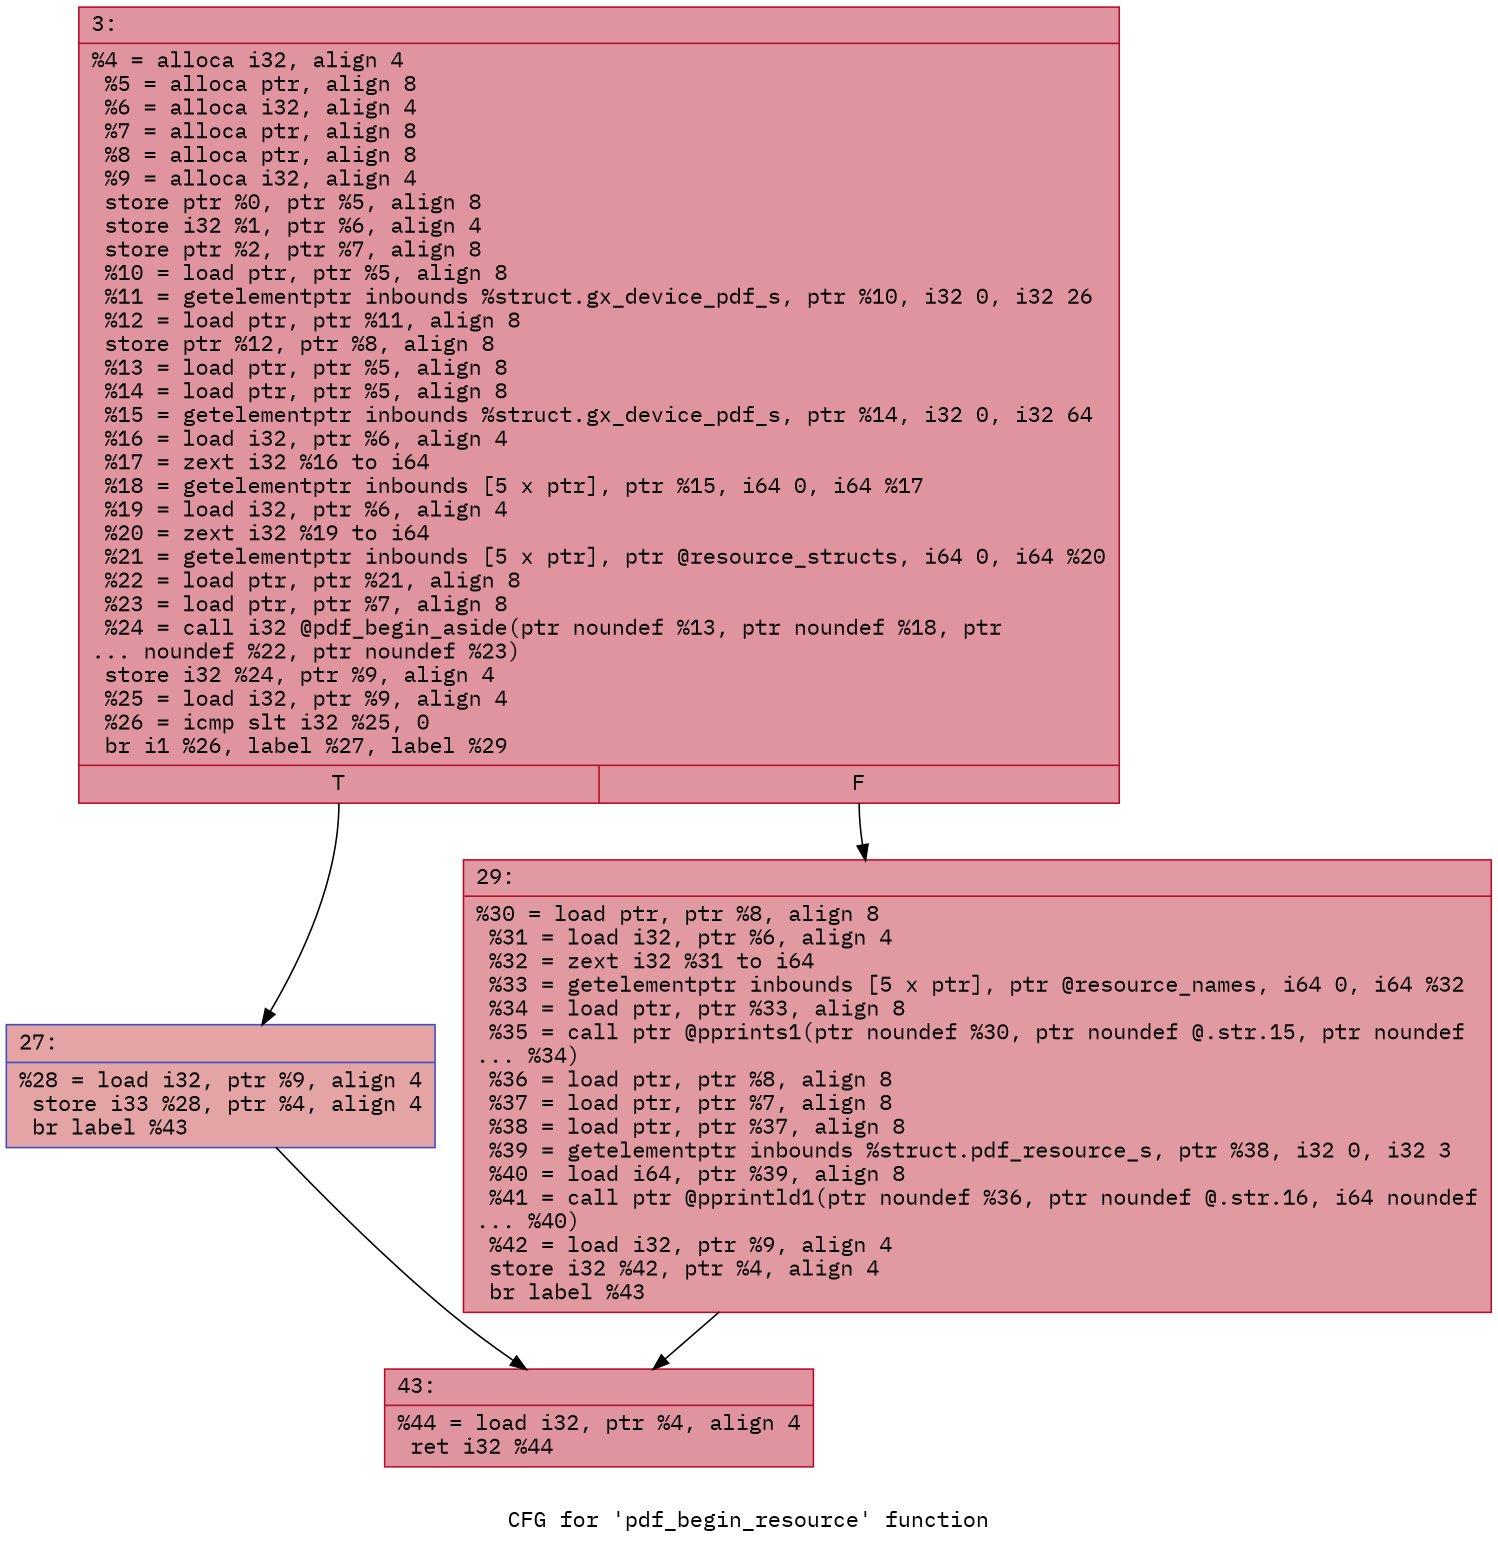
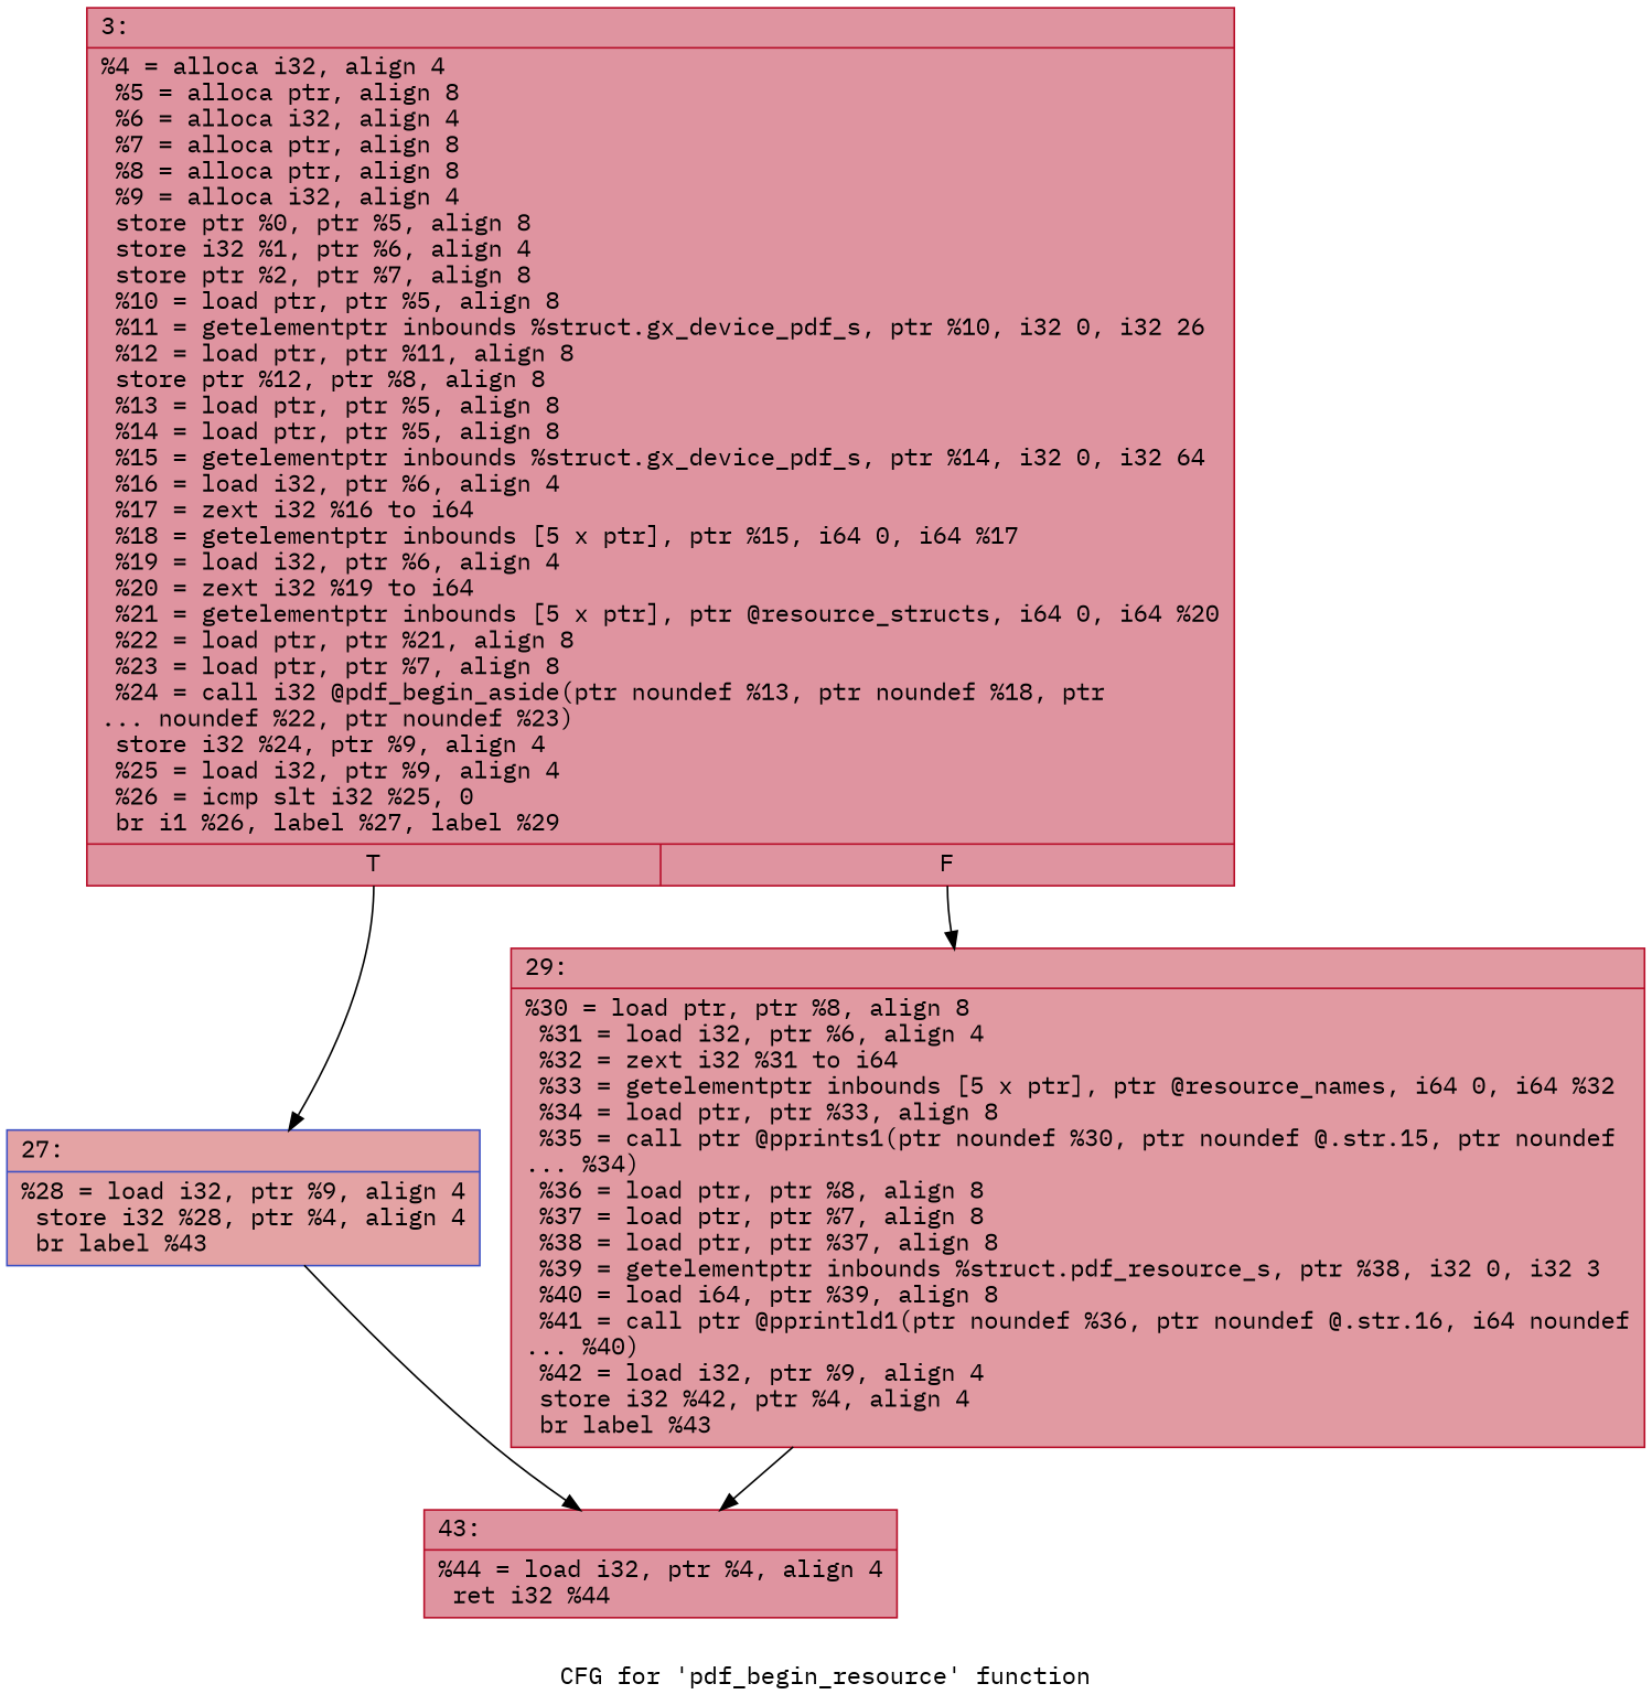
  digraph {
    label="CFG for 'pdf_begin_resource' function"
    fontname="IBM Plex Mono"
    node [color="#b70d28ff" fillcolor="#b70d2870" fontname="IBM Plex Mono" shape=record style=filled]
    edge [fontname="IBM Plex Mono"]
    n1 [label="{3:\l|  %4 = alloca i32, align 4\l  %5 = alloca ptr, align 8\l  %6 = alloca i32, align 4\l  %7 = alloca ptr, align 8\l  %8 = alloca ptr, align 8\l  %9 = alloca i32, align 4\l  store ptr %0, ptr %5, align 8\l  store i32 %1, ptr %6, align 4\l  store ptr %2, ptr %7, align 8\l  %10 = load ptr, ptr %5, align 8\l  %11 = getelementptr inbounds %struct.gx_device_pdf_s, ptr %10, i32 0, i32 26\l  %12 = load ptr, ptr %11, align 8\l  store ptr %12, ptr %8, align 8\l  %13 = load ptr, ptr %5, align 8\l  %14 = load ptr, ptr %5, align 8\l  %15 = getelementptr inbounds %struct.gx_device_pdf_s, ptr %14, i32 0, i32 64\l  %16 = load i32, ptr %6, align 4\l  %17 = zext i32 %16 to i64\l  %18 = getelementptr inbounds [5 x ptr], ptr %15, i64 0, i64 %17\l  %19 = load i32, ptr %6, align 4\l  %20 = zext i32 %19 to i64\l  %21 = getelementptr inbounds [5 x ptr], ptr @resource_structs, i64 0, i64 %20\l  %22 = load ptr, ptr %21, align 8\l  %23 = load ptr, ptr %7, align 8\l  %24 = call i32 @pdf_begin_aside(ptr noundef %13, ptr noundef %18, ptr\l... noundef %22, ptr noundef %23)\l  store i32 %24, ptr %9, align 4\l  %25 = load i32, ptr %9, align 4\l  %26 = icmp slt i32 %25, 0\l  br i1 %26, label %27, label %29\l|{<s0>T|<s1>F}}"]
-   n2 [color="#3d50c3ff" fillcolor="#c32e3170" label="{27:\l|  %28 = load i32, ptr %9, align 4\l  store i33 %28, ptr %4, align 4\l  br label %43\l}"]
+   n2 [color="#3d50c3ff" fillcolor="#c32e3170" label="{27:\l|  %28 = load i32, ptr %9, align 4\l  store i32 %28, ptr %4, align 4\l  br label %43\l}"]
    n3 [fillcolor="#bb1b2c70" label="{29:\l|  %30 = load ptr, ptr %8, align 8\l  %31 = load i32, ptr %6, align 4\l  %32 = zext i32 %31 to i64\l  %33 = getelementptr inbounds [5 x ptr], ptr @resource_names, i64 0, i64 %32\l  %34 = load ptr, ptr %33, align 8\l  %35 = call ptr @pprints1(ptr noundef %30, ptr noundef @.str.15, ptr noundef\l... %34)\l  %36 = load ptr, ptr %8, align 8\l  %37 = load ptr, ptr %7, align 8\l  %38 = load ptr, ptr %37, align 8\l  %39 = getelementptr inbounds %struct.pdf_resource_s, ptr %38, i32 0, i32 3\l  %40 = load i64, ptr %39, align 8\l  %41 = call ptr @pprintld1(ptr noundef %36, ptr noundef @.str.16, i64 noundef\l... %40)\l  %42 = load i32, ptr %9, align 4\l  store i32 %42, ptr %4, align 4\l  br label %43\l}"]
    n4 [label="{43:\l|  %44 = load i32, ptr %4, align 4\l  ret i32 %44\l}"]
    n1 -> n2 [tailport=s0]
    n1 -> n3 [tailport=s1]
    n2 -> n4
    n3 -> n4
  }
